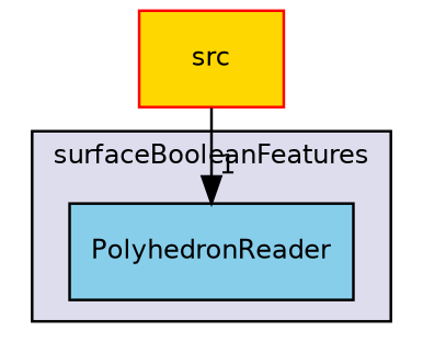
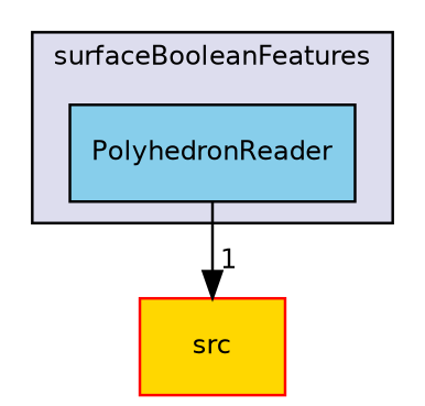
  digraph {
    compound=true
    node [fontname=Helvetica fontsize=10 shape=box style=filled]
    n1 [fillcolor=skyblue label=PolyhedronReader pencolor=black]
    n2 [color=red label=src fillcolor=gold]
    subgraph cluster_1 {
      bgcolor="#ddddee"
      fontname=Helvetica
      fontsize=10
      label=surfaceBooleanFeatures
      pencolor=black
      n1
    }
-   n2 -> n1 [headlabel=1 labeldistance=1.5 labelfontname=Helvetica labelfontsize=10]
+   n1 -> n2 [headlabel=1 labeldistance=1.5 labelfontname=Helvetica labelfontsize=10]
  }
